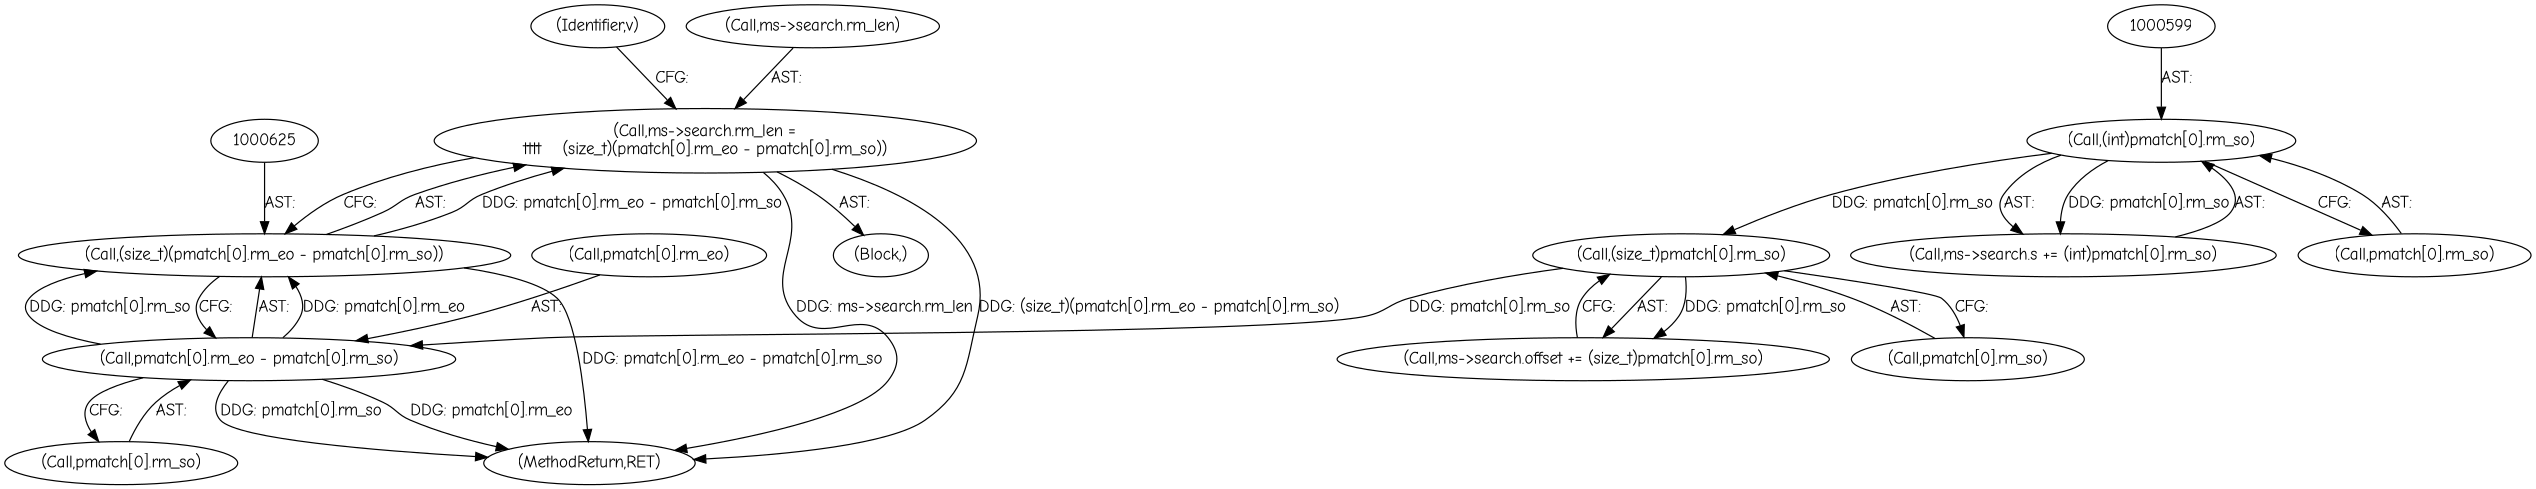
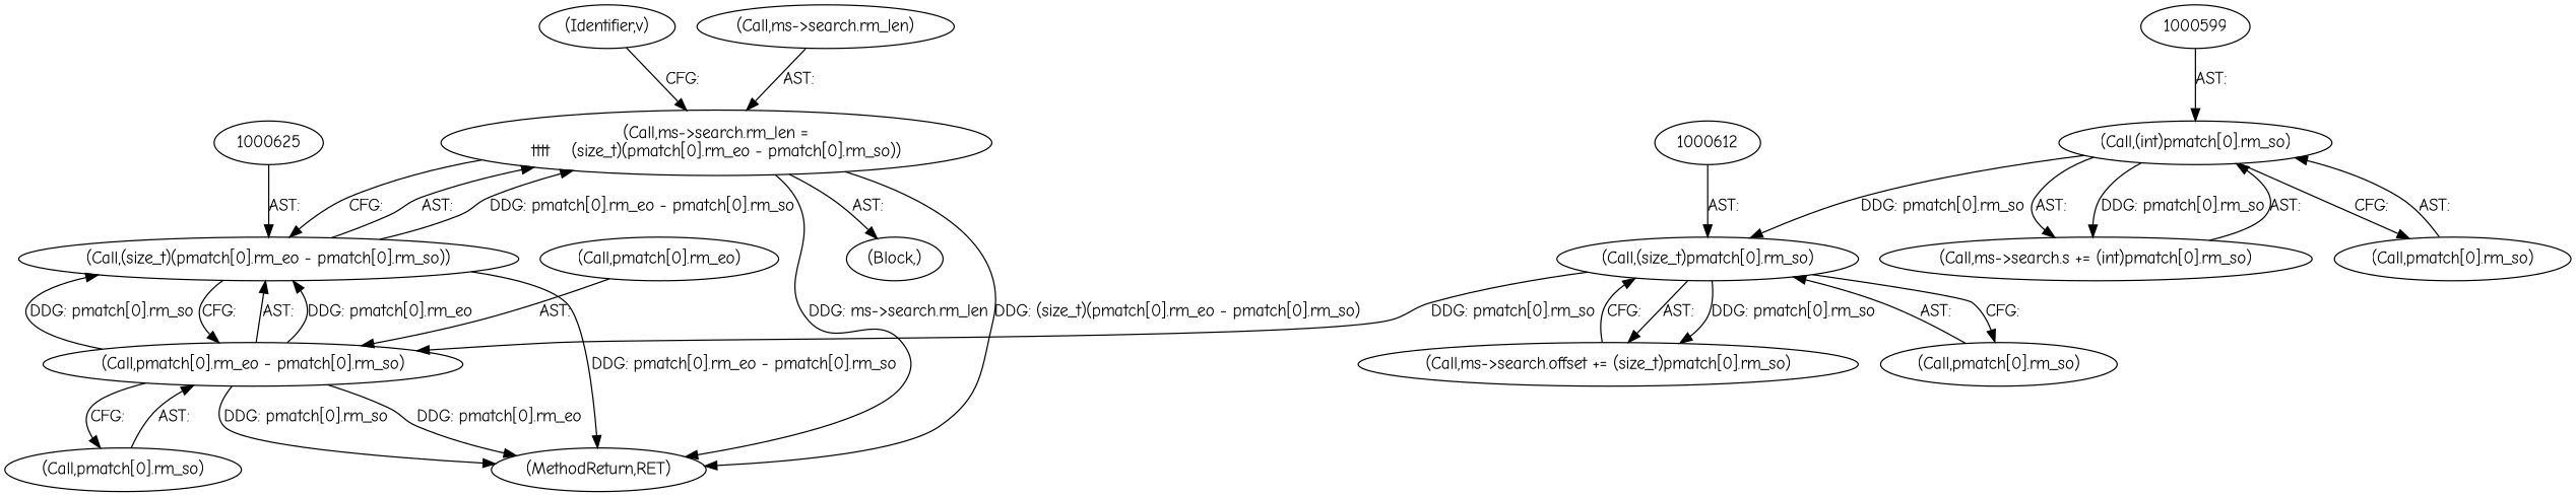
  digraph {
    fontname="Comic Neue"
    node [fontname="Comic Neue"]
    edge [fontname="Comic Neue"]
    n1 [label="(Call,ms->search.rm_len =\n\t\t\t\t    (size_t)(pmatch[0].rm_eo - pmatch[0].rm_so))"]
    n2 [label="(Call,(size_t)(pmatch[0].rm_eo - pmatch[0].rm_so))"]
    n3 [label="(MethodReturn,RET)"]
    n4 [label="(Block,)"]
    n5 [label="(Call,pmatch[0].rm_eo - pmatch[0].rm_so)"]
    n6 [label="(Call,pmatch[0].rm_so)"]
    n7 [label="(Call,(size_t)pmatch[0].rm_so)"]
    n8 [label="(Call,pmatch[0].rm_so)"]
    n9 [label="(Call,ms->search.offset += (size_t)pmatch[0].rm_so)"]
    n10 [label="(Call,(int)pmatch[0].rm_so)"]
    n11 [label="(Call,ms->search.s += (int)pmatch[0].rm_so)"]
    n12 [label="(Call,pmatch[0].rm_so)"]
    n13 [label="(Call,ms->search.rm_len)"]
    n14 [label="(Identifier,v)"]
    n15 [label="(Call,pmatch[0].rm_eo)"]
    1000625
+   1000612
    1000599
    n1 -> n2 [label="CFG: "]
    n1 -> n3 [label="DDG: (size_t)(pmatch[0].rm_eo - pmatch[0].rm_so)"]
    n1 -> n3 [label="DDG: ms->search.rm_len"]
    n1 -> n4 [label="AST: "]
    n2 -> n1 [label="AST: "]
    n2 -> n1 [label="DDG: pmatch[0].rm_eo - pmatch[0].rm_so"]
    n2 -> n3 [label="DDG: pmatch[0].rm_eo - pmatch[0].rm_so"]
    n2 -> n5 [label="CFG: "]
    n5 -> n2 [label="AST: "]
    n5 -> n2 [label="DDG: pmatch[0].rm_eo"]
    n5 -> n2 [label="DDG: pmatch[0].rm_so"]
    n5 -> n3 [label="DDG: pmatch[0].rm_so"]
    n5 -> n3 [label="DDG: pmatch[0].rm_eo"]
    n5 -> n6 [label="CFG: "]
    n6 -> n5 [label="AST: "]
    n7 -> n5 [label="DDG: pmatch[0].rm_so"]
    n7 -> n8 [label="CFG: "]
    n7 -> n9 [label="AST: "]
    n7 -> n9 [label="DDG: pmatch[0].rm_so"]
    n8 -> n7 [label="AST: "]
    n9 -> n7 [label="CFG: "]
    n10 -> n7 [label="DDG: pmatch[0].rm_so"]
    n10 -> n11 [label="AST: "]
    n10 -> n11 [label="DDG: pmatch[0].rm_so"]
    n10 -> n12 [label="CFG: "]
    n11 -> n10 [label="AST: "]
    n12 -> n10 [label="AST: "]
    n13 -> n1 [label="AST: "]
    n14 -> n1 [label="CFG: "]
    n15 -> n5 [label="AST: "]
    1000625 -> n2 [label="AST: "]
+   1000612 -> n7 [label="AST: "]
    1000599 -> n10 [label="AST: "]
  }
